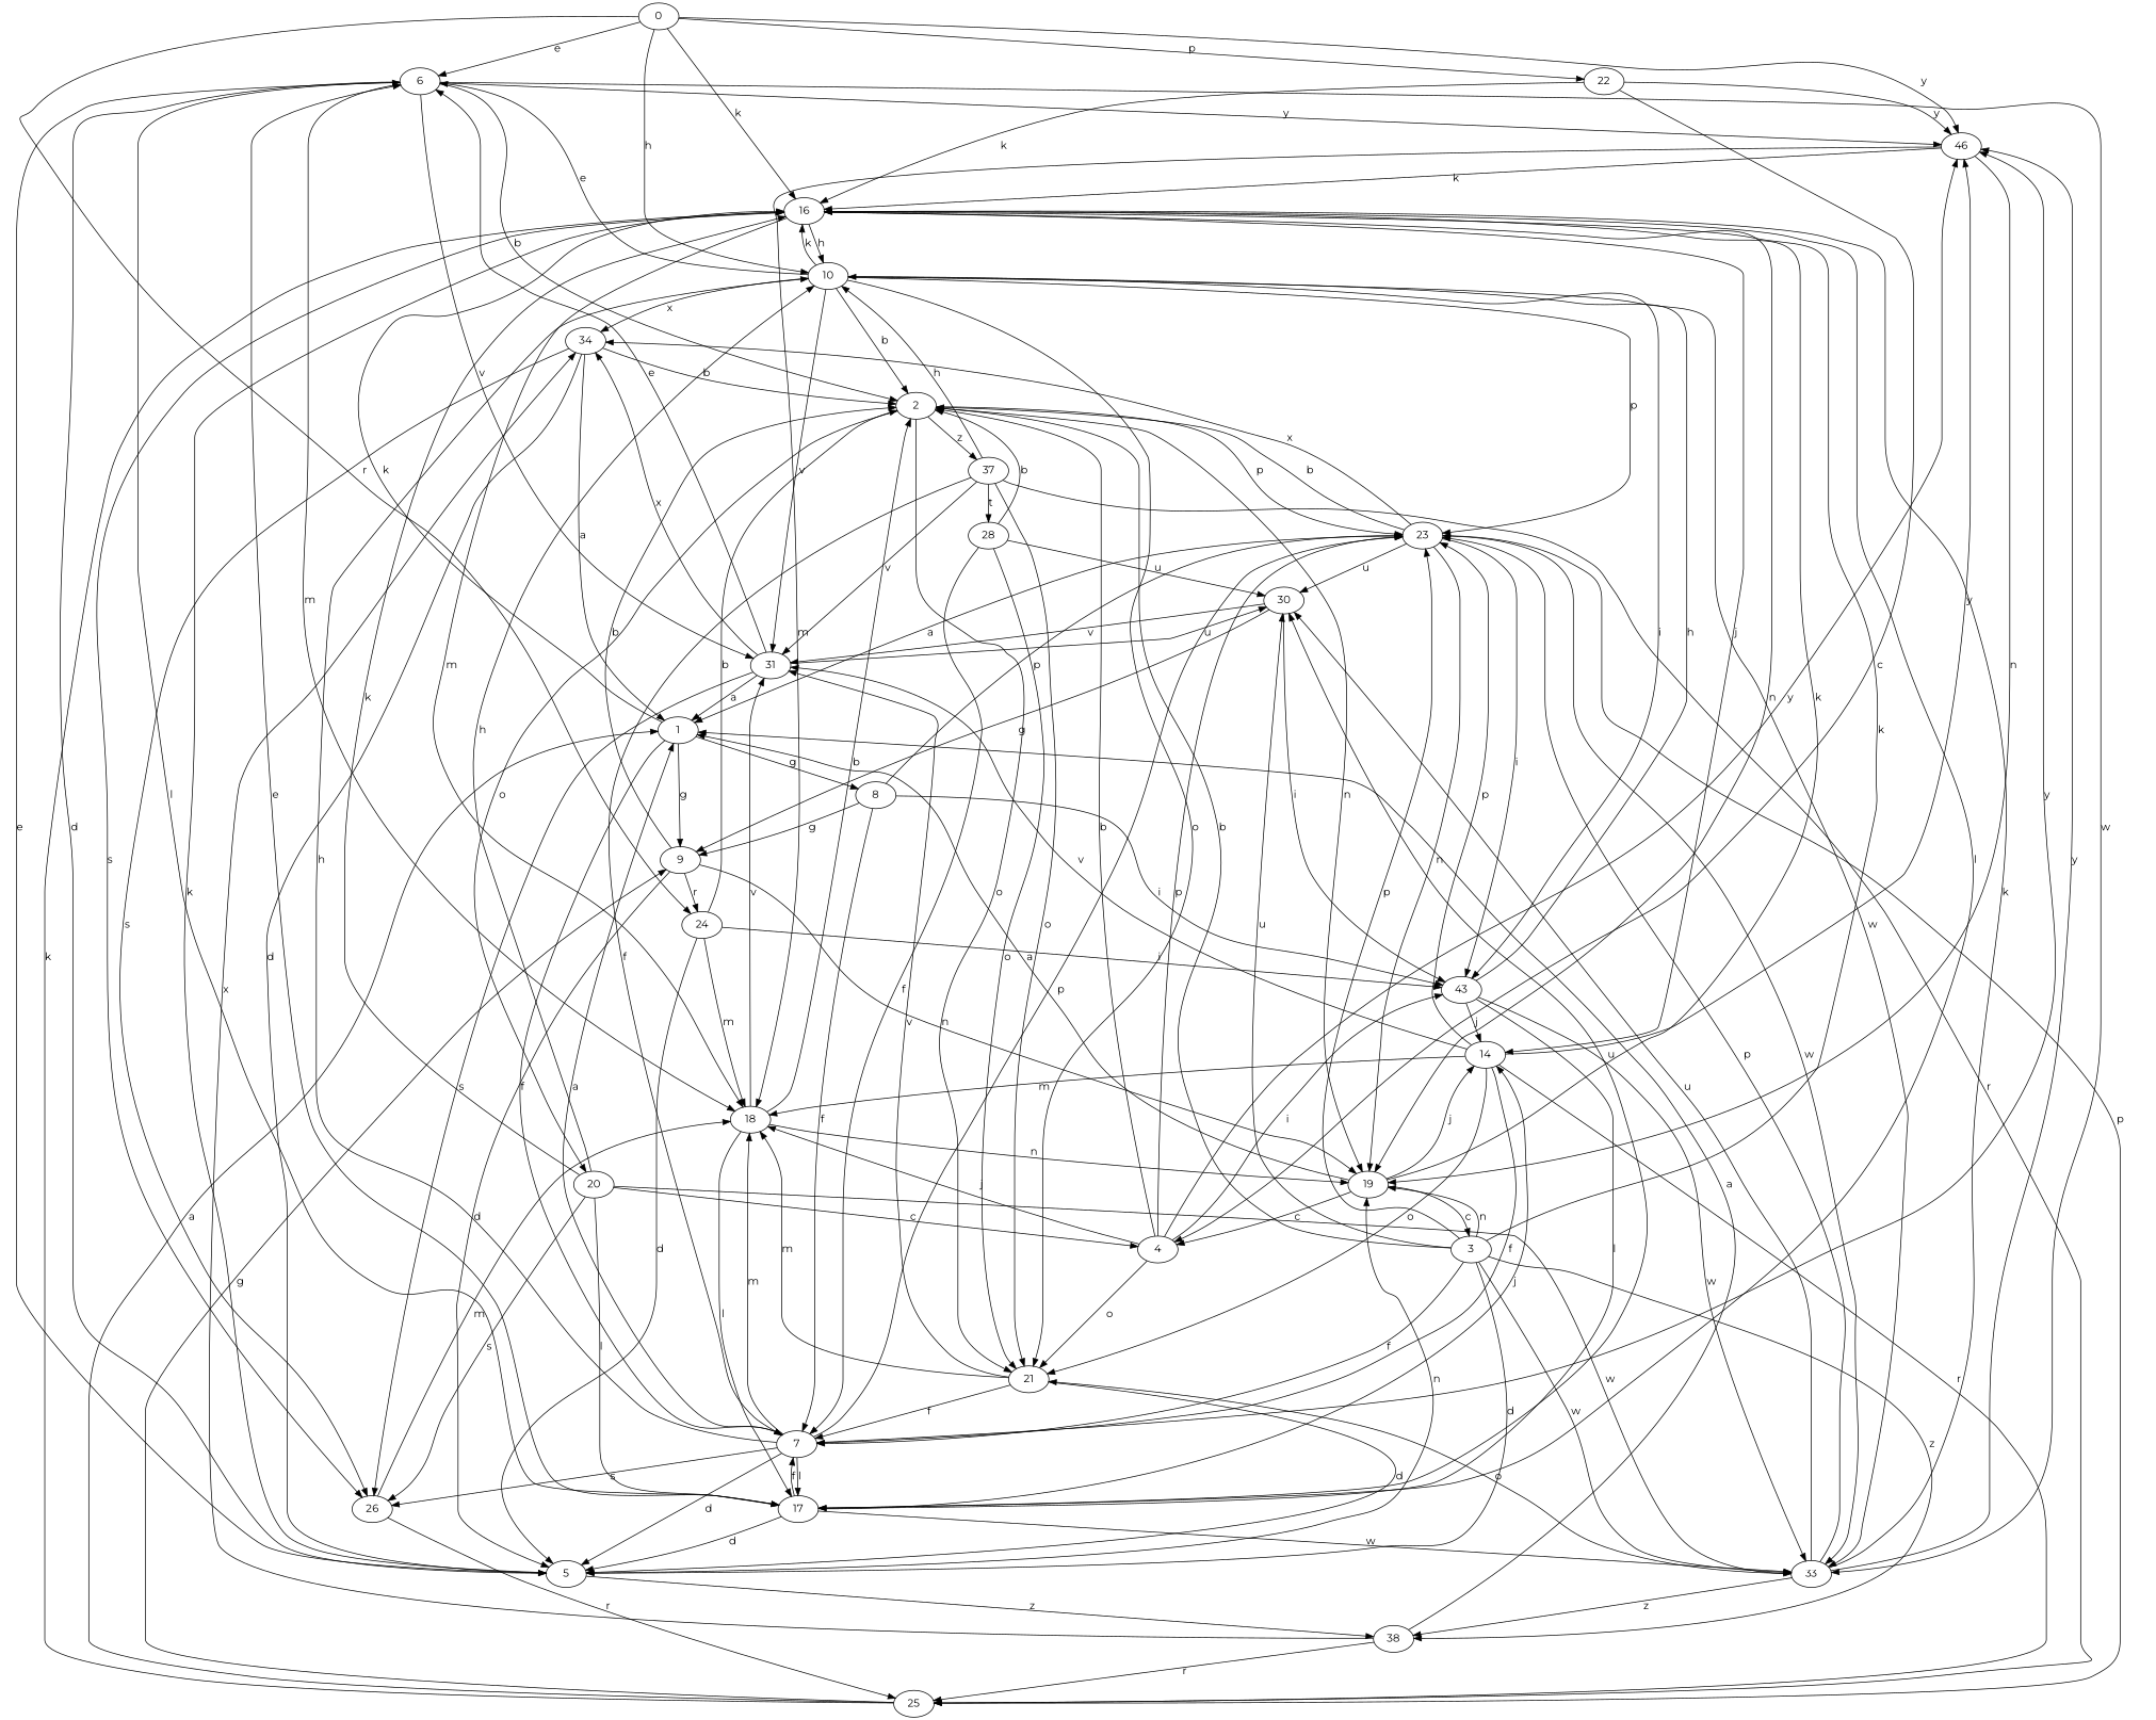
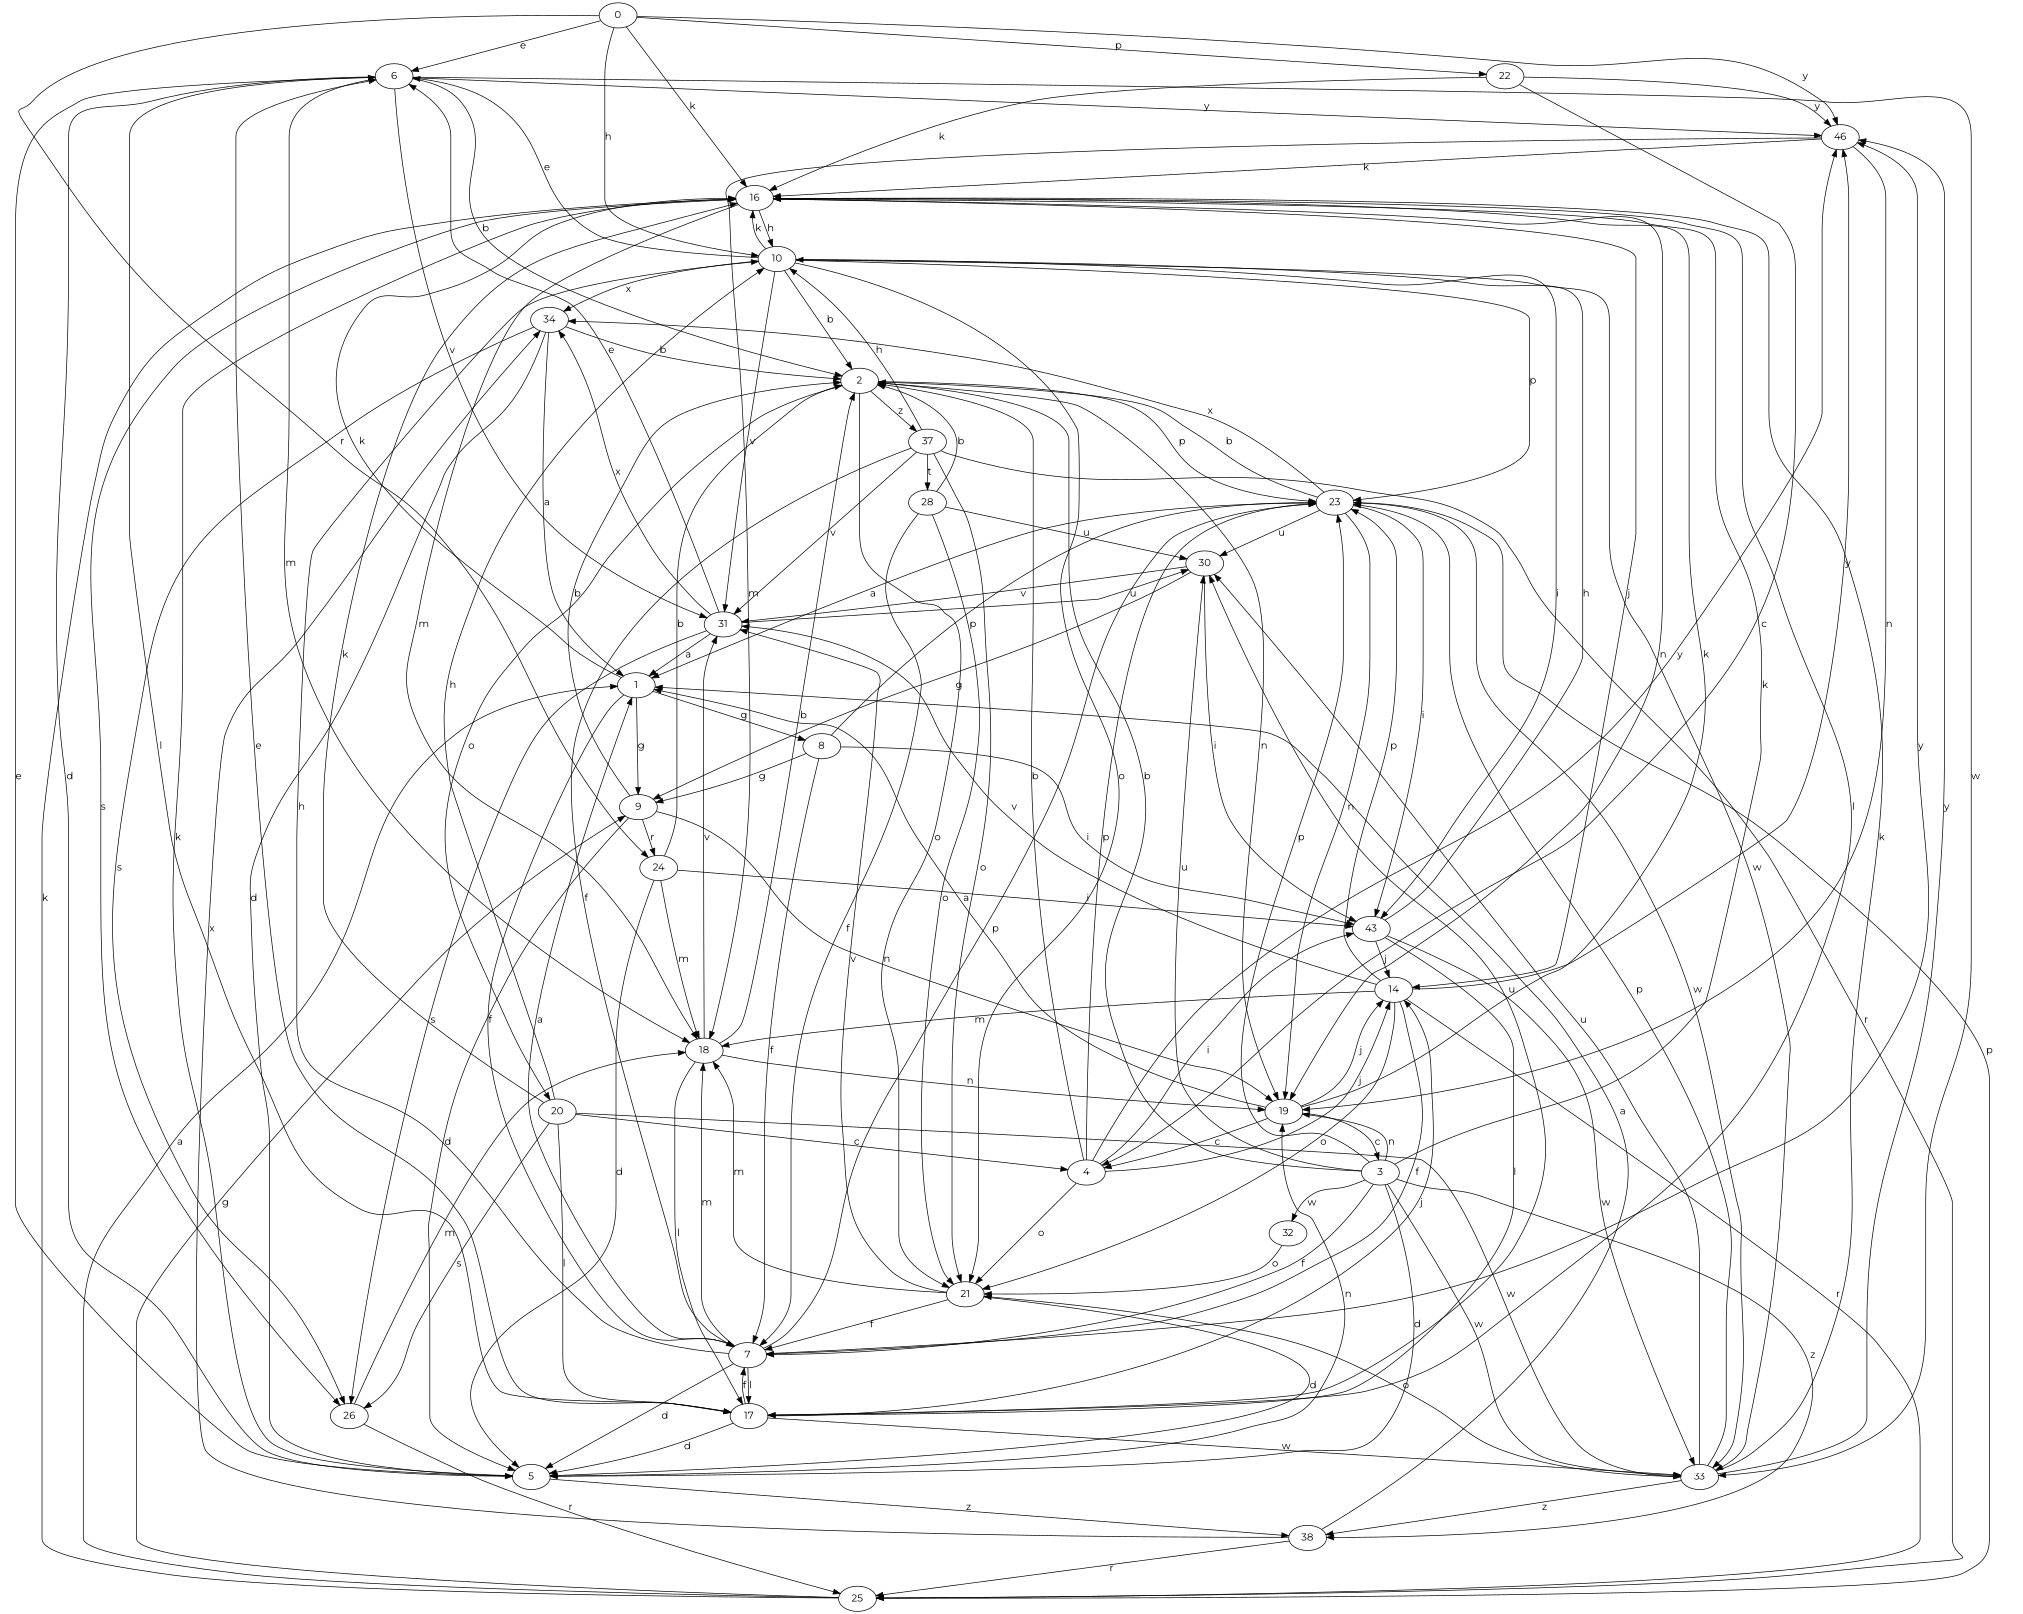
  strict digraph {
    fontname=Montserrat
    node [fontname=Montserrat]
    edge [fontname=Montserrat]
    0
    6
    10
    16
    22
    24
    n7 [label=46]
    2
    5
    33
    17
    18
    31
    23
    21
    n16 [label=43]
    34
    19
    14
    26
    4
    1
    30
    7
    8
    9
    20
    37
    3
    25
    28
+   32
    38
    0 -> 6 [label=e]
    0 -> 10 [label=h]
    0 -> 16 [label=k]
    0 -> 22 [label=p]
    0 -> 24 [label=r]
    0 -> n7 [label=y]
    6 -> n7 [label=y]
    6 -> 2 [label=b]
    6 -> 5 [label=d]
    6 -> 33 [label=w]
    6 -> 17 [label=l]
    6 -> 18 [label=m]
    6 -> 31 [label=v]
    10 -> 6 [label=e]
    10 -> 16 [label=k]
    10 -> 2 [label=b]
    10 -> 33 [label=w]
    10 -> 31 [label=v]
    10 -> 23 [label=p]
    10 -> 21 [label=o]
    10 -> n16 [label=i]
    10 -> 34 [label=x]
    16 -> 10 [label=h]
    16 -> 17 [label=l]
    16 -> 18 [label=m]
    16 -> 19 [label=n]
    16 -> 14 [label=j]
    16 -> 26 [label=s]
    22 -> 16 [label=k]
    22 -> n7 [label=y]
    22 -> 4 [label=c]
    24 -> 2 [label=b]
    24 -> 5 [label=d]
    24 -> 18 [label=m]
    24 -> n16 [label=i]
    n7 -> 16 [label=k]
    n7 -> 18 [label=m]
    n7 -> 19 [label=n]
    2 -> 23 [label=p]
    2 -> 21 [label=o]
    2 -> 19 [label=n]
    2 -> 20 [label=o]
    2 -> 37 [label=z]
    5 -> 6 [label=e]
    5 -> 16 [label=k]
    5 -> 19 [label=n]
    5 -> 38 [label=z]
    33 -> 16 [label=k]
    33 -> n7 [label=y]
    33 -> 23 [label=p]
    33 -> 21 [label=o]
    33 -> 30 [label=u]
    33 -> 38 [label=z]
    17 -> 6 [label=e]
    17 -> 5 [label=d]
    17 -> 33 [label=w]
    17 -> 14 [label=j]
    17 -> 30 [label=u]
    17 -> 7 [label=f]
    18 -> 2 [label=b]
    18 -> 17 [label=l]
    18 -> 31 [label=v]
    18 -> 19 [label=n]
    31 -> 6 [label=e]
    31 -> 34 [label=x]
    31 -> 26 [label=s]
    31 -> 1 [label=a]
    31 -> 30 [label=u]
    23 -> 2 [label=b]
    23 -> 33 [label=w]
    23 -> n16 [label=i]
    23 -> 34 [label=x]
    23 -> 19 [label=n]
    23 -> 1 [label=a]
    23 -> 30 [label=u]
    21 -> 5 [label=d]
    21 -> 18 [label=m]
    21 -> 31 [label=v]
    21 -> 7 [label=f]
    n16 -> 10 [label=h]
    n16 -> 33 [label=w]
    n16 -> 17 [label=l]
    n16 -> 14 [label=j]
    34 -> 2 [label=b]
    34 -> 5 [label=d]
    34 -> 26 [label=s]
    34 -> 1 [label=a]
    19 -> 16 [label=k]
    19 -> 14 [label=j]
    19 -> 4 [label=c]
    19 -> 1 [label=a]
    19 -> 3 [label=c]
    14 -> n7 [label=y]
    14 -> 18 [label=m]
    14 -> 31 [label=v]
    14 -> 23 [label=p]
    14 -> 21 [label=o]
    14 -> 7 [label=f]
    14 -> 25 [label=r]
    26 -> 18 [label=m]
    26 -> 25 [label=r]
    4 -> n7 [label=y]
    4 -> 2 [label=b]
    4 -> 23 [label=p]
    4 -> 21 [label=o]
    4 -> n16 [label=i]
-   4 -> 18 [label=j]
+   4 -> 14 [label=j]
    1 -> 16 [label=k]
    1 -> 7 [label=f]
    1 -> 8 [label=g]
    1 -> 9 [label=g]
    30 -> 31 [label=v]
    30 -> n16 [label=i]
    30 -> 9 [label=g]
    7 -> 10 [label=h]
    7 -> n7 [label=y]
    7 -> 5 [label=d]
    7 -> 17 [label=l]
    7 -> 18 [label=m]
    7 -> 23 [label=p]
-   7 -> 26 [label=s]
    7 -> 1 [label=a]
    8 -> 23 [label=p]
    8 -> n16 [label=i]
    8 -> 7 [label=f]
    8 -> 9 [label=g]
    9 -> 24 [label=r]
    9 -> 2 [label=b]
    9 -> 5 [label=d]
    9 -> 19 [label=n]
    20 -> 10 [label=h]
    20 -> 16 [label=k]
    20 -> 33 [label=w]
    20 -> 17 [label=l]
    20 -> 26 [label=s]
    20 -> 4 [label=c]
    37 -> 10 [label=h]
    37 -> 31 [label=v]
    37 -> 21 [label=o]
    37 -> 7 [label=f]
    37 -> 25 [label=r]
    37 -> 28 [label=t]
    3 -> 16 [label=k]
    3 -> 2 [label=b]
    3 -> 5 [label=d]
    3 -> 33 [label=w]
    3 -> 23 [label=p]
    3 -> 19 [label=n]
    3 -> 30 [label=u]
    3 -> 7 [label=f]
+   3 -> 32 [label=w]
    3 -> 38 [label=z]
    25 -> 16 [label=k]
    25 -> 23 [label=p]
    25 -> 1 [label=a]
    25 -> 9 [label=g]
    28 -> 2 [label=b]
    28 -> 21 [label=o]
    28 -> 30 [label=u]
    28 -> 7 [label=f]
+   32 -> 21 [label=o]
    38 -> 34 [label=x]
    38 -> 1 [label=a]
    38 -> 25 [label=r]
  }
